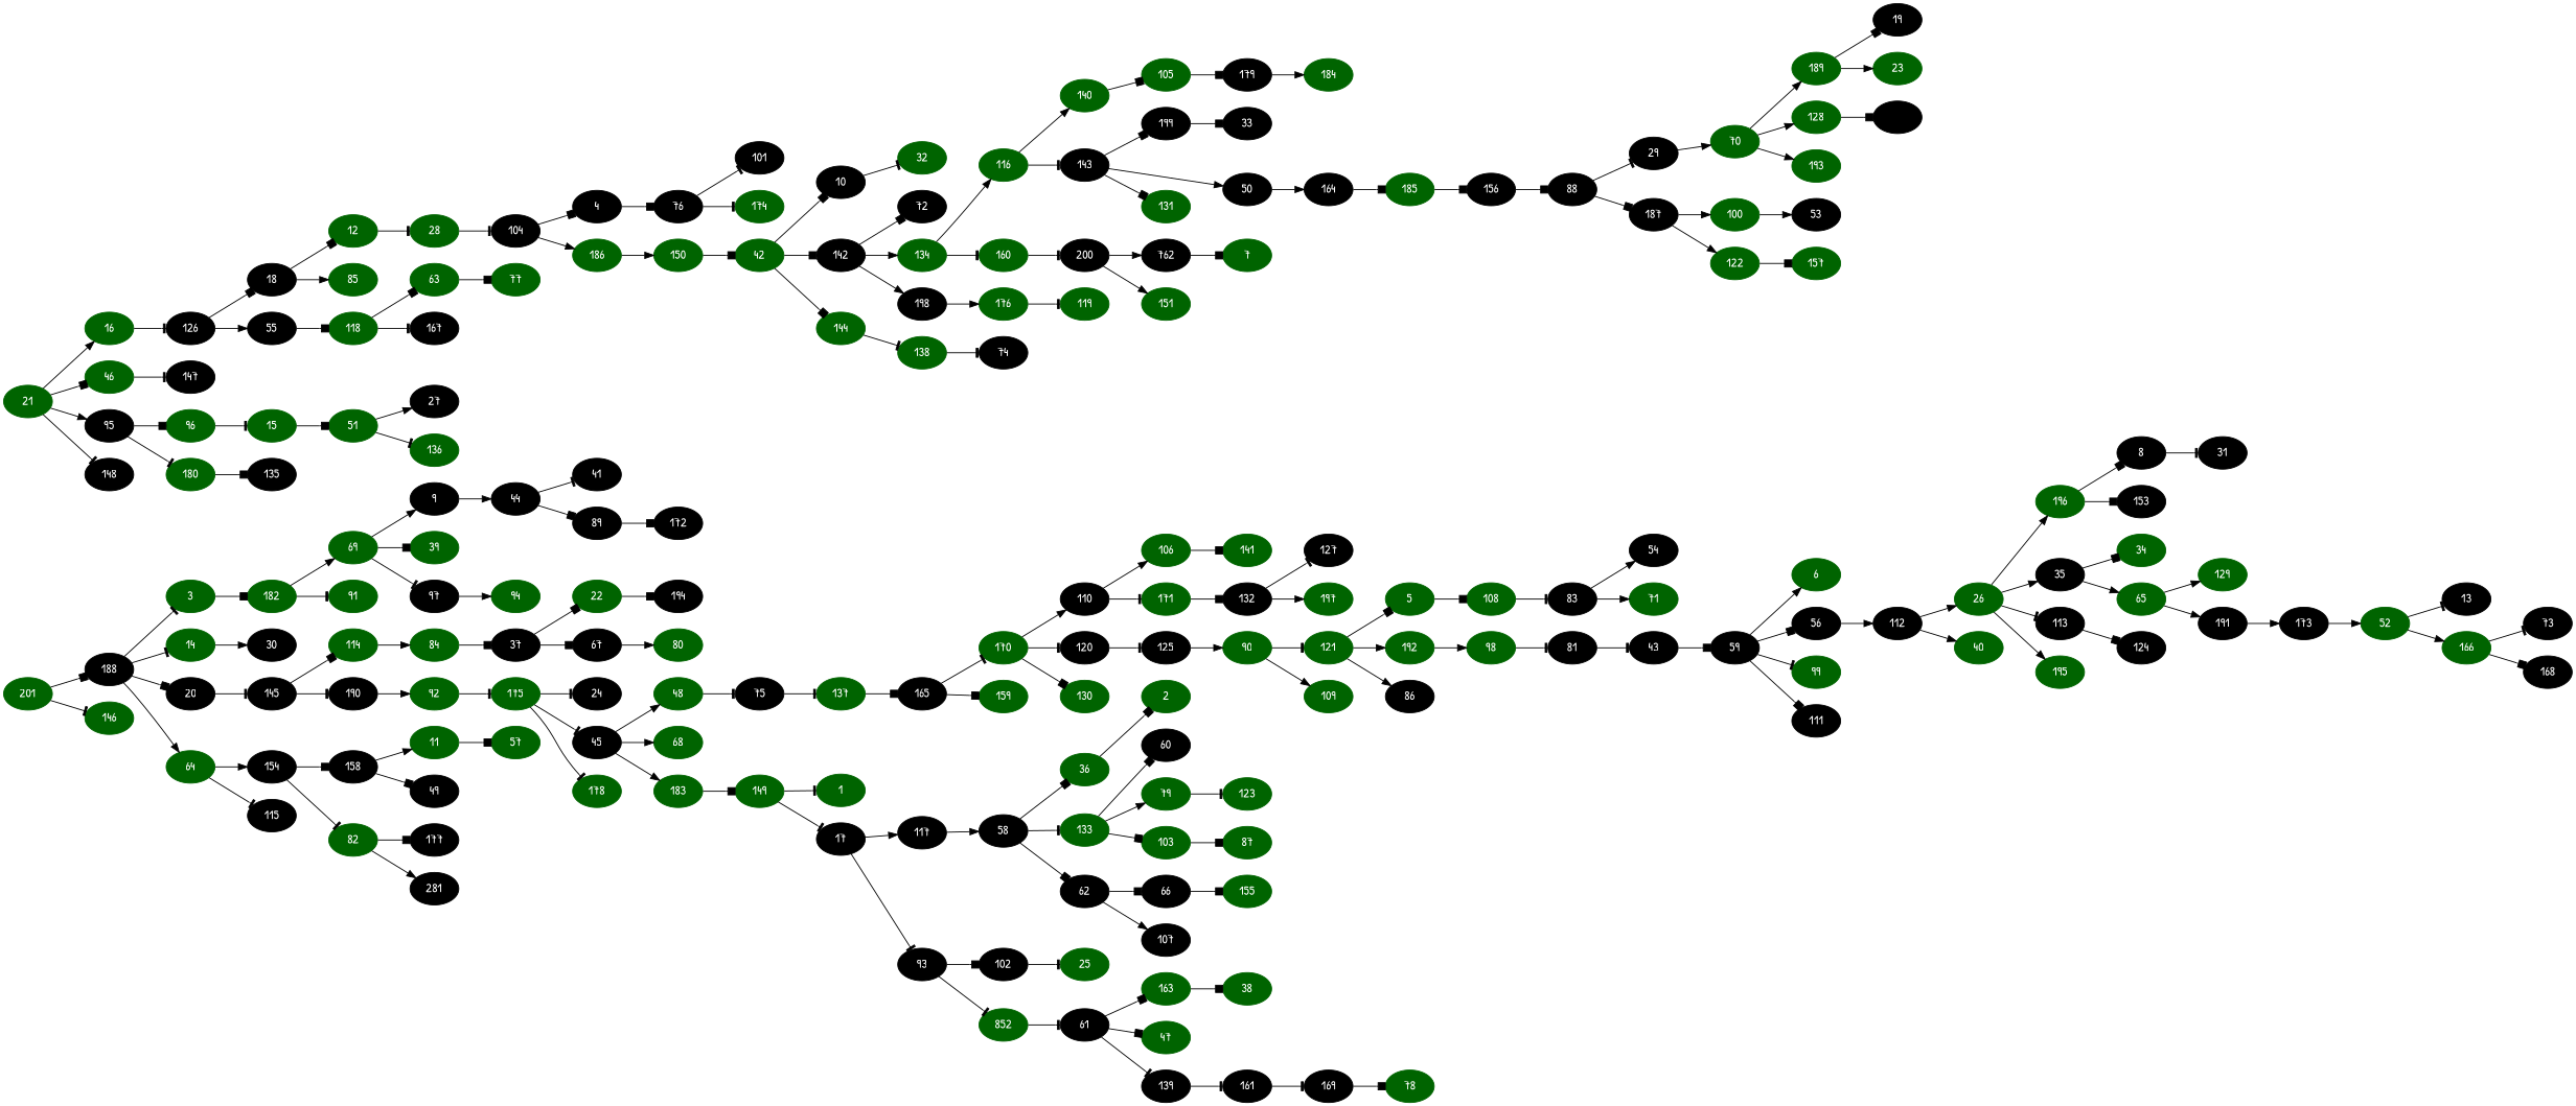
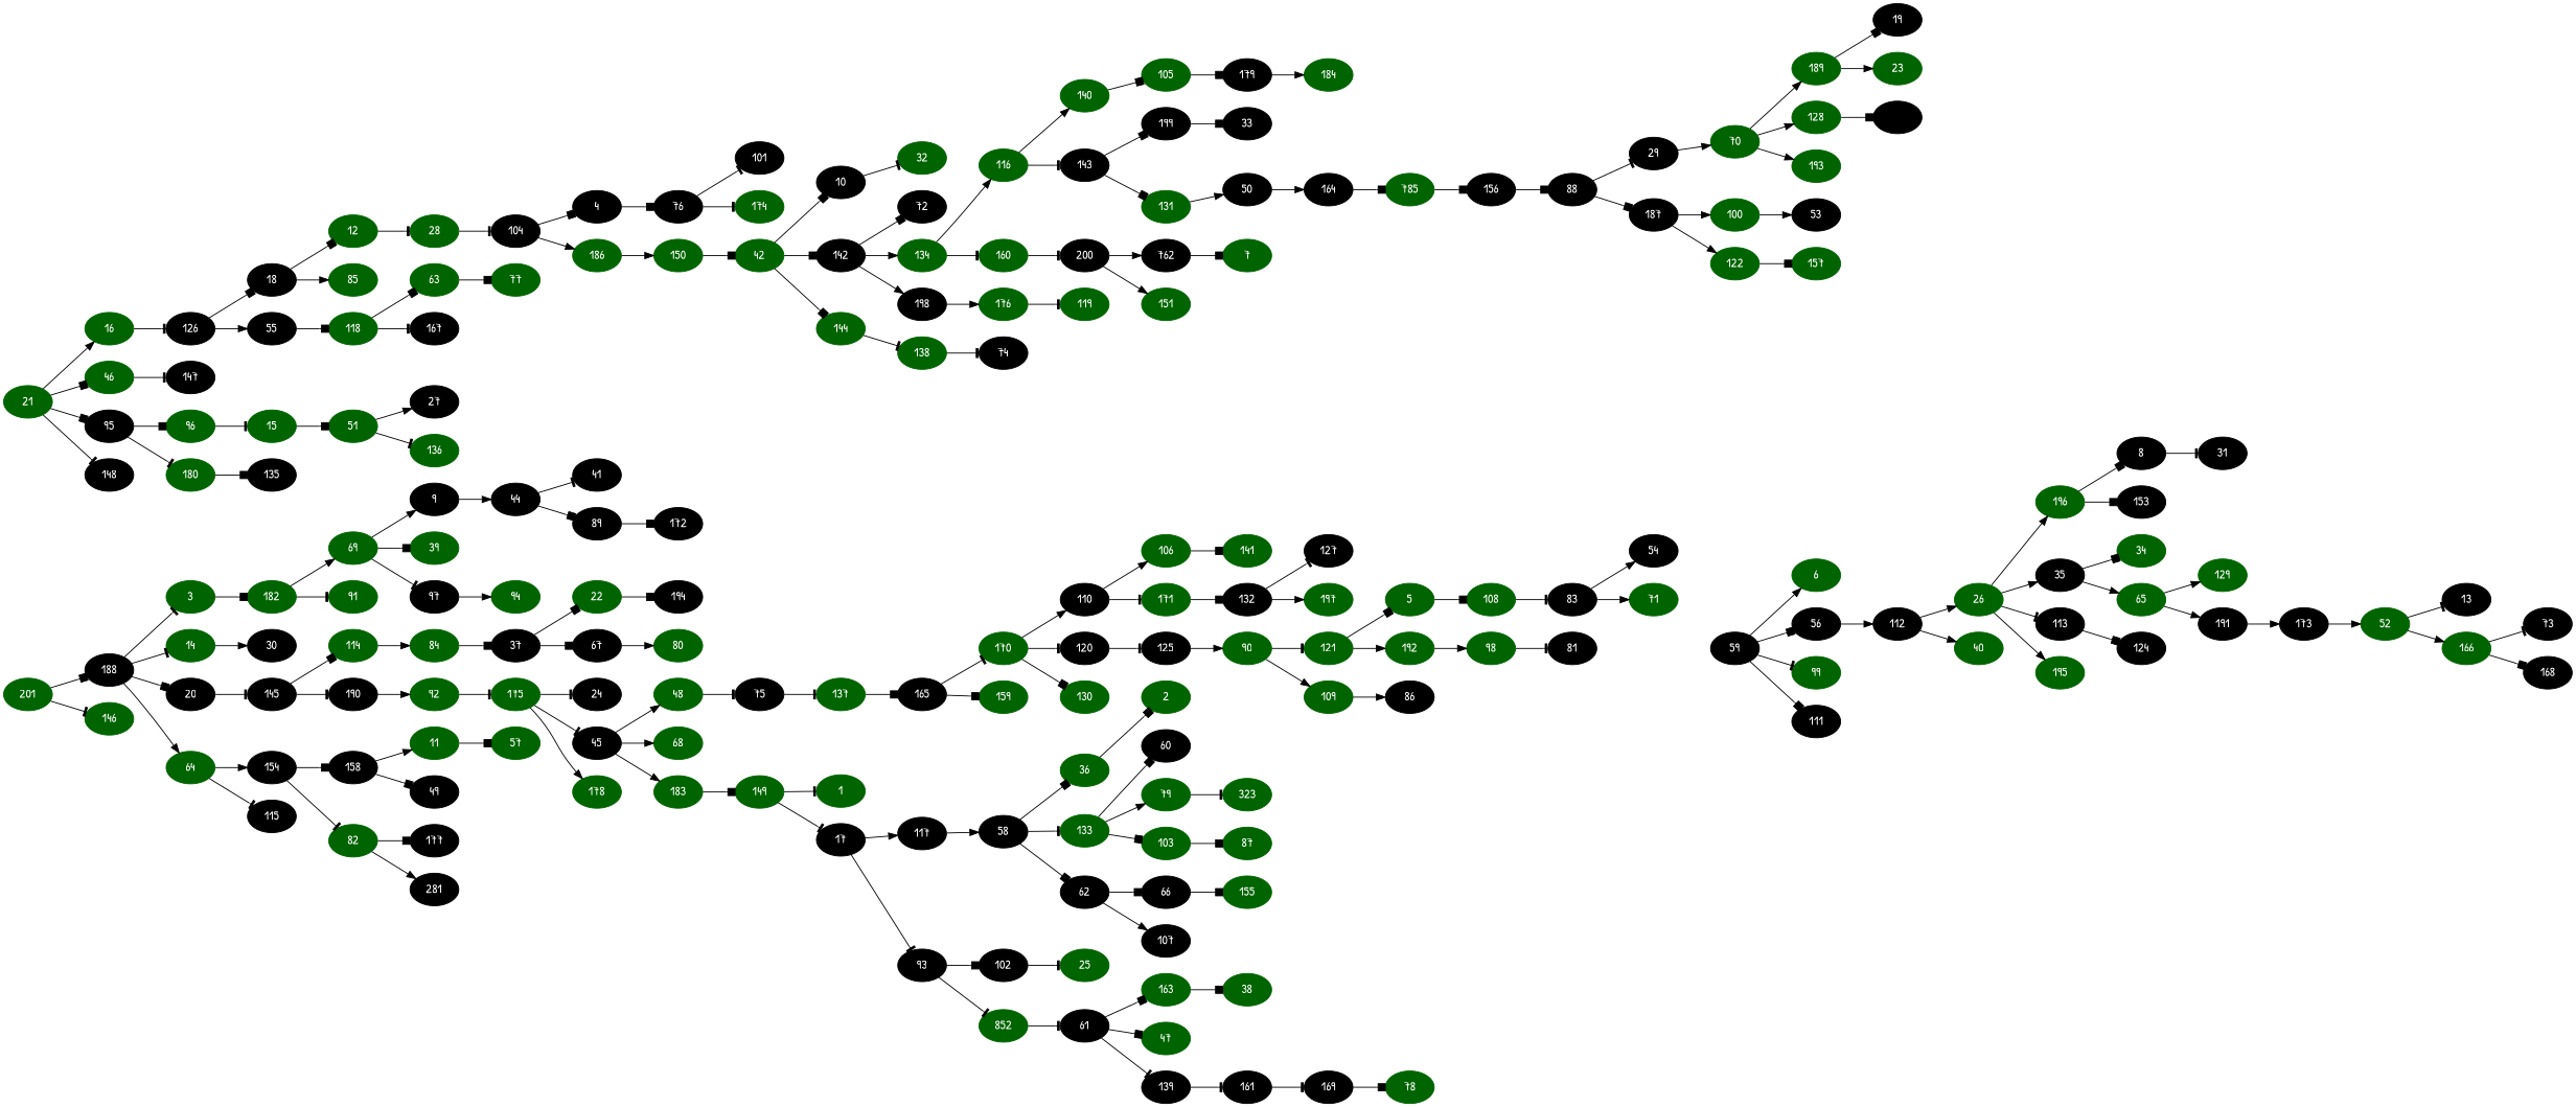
  digraph {
    fontname="Patrick Hand"
    rankdir=LR
    node [color=darkgreen fontcolor=white fontname="Patrick Hand" style=filled]
    edge [arrowhead=box fontname="Patrick Hand"]
    149
    1
    17 [color=black]
    117 [color=black]
    93 [color=black]
    36
    2
    188 [color=black]
    3
    14
    20 [color=black]
    64
    182
    30 [color=black]
    145 [color=black]
    154 [color=black]
    115 [color=black]
    69
    91
    104 [color=black]
    4 [color=black]
    186
    76 [color=black]
    150
    101 [color=black]
    174
    121
    5
    192
    108
    98
    83 [color=black]
    59 [color=black]
    6
    56 [color=black]
    99
    111 [color=black]
    112 [color=black]
    n39 [color=black label=762]
    7
    8 [color=black]
    196
    153 [color=black]
    31 [color=black]
    9 [color=black]
    39
    97 [color=black]
    44 [color=black]
    94
    41 [color=black]
    89 [color=black]
    10 [color=black]
    42
    142 [color=black]
    144
    32
    72 [color=black]
    134
    198 [color=black]
    138
    158 [color=black]
    11
    49 [color=black]
    57
    18 [color=black]
    12
    85
    28
    13 [color=black]
    52
    166
    73 [color=black]
    168 [color=black]
    96
    15
    51
    27 [color=black]
    136
    21
    16
    46
    95 [color=black]
    148 [color=black]
    126 [color=black]
    147 [color=black]
    180
    55 [color=black]
    58 [color=black]
    102 [color=black]
    n90 [label=852]
    118
    19 [color=black]
    189
    23
    114
    190 [color=black]
    37 [color=black]
    22
    67 [color=black]
    194 [color=black]
    80
    24 [color=black]
    175
    45 [color=black]
    178
    48
    68
    183
    25
    26
    40
    35 [color=black]
    113 [color=black]
    195
    34
    65
    124 [color=black]
    88 [color=black]
    29 [color=black]
    187 [color=black]
    70
    100
    122
    128
    193
    199 [color=black]
    33 [color=black]
    129
    191 [color=black]
    133
    62 [color=black]
    60 [color=black]
    79
    103
    66 [color=black]
    107 [color=black]
    84
    163
    38
    172 [color=black]
    81 [color=black]
-   43 [color=black]
    75 [color=black]
    61 [color=black]
    47
    139 [color=black]
    161 [color=black]
    137
    50 [color=black]
    131
    164 [color=black]
-   185
+   185 [label=785]
    173 [color=black]
    53 [color=black]
    54 [color=black]
    71
    63
    167 [color=black]
-   123
+   123 [label=323]
    87
    155
    77
    82
    s0 [color=black fontcolor=black]
    116
    160
    176
    74 [color=black]
    165 [color=black]
    169 [color=black]
    78
    177 [color=black]
    n173 [color=black label=281]
    86 [color=black]
    109
    156 [color=black]
    125 [color=black]
    90
    92
    135 [color=black]
    157
    140
    105
    179 [color=black]
    184
    110 [color=black]
    106
    171
    141
    132 [color=black]
    170
    120 [color=black]
    130
    143 [color=black]
    200 [color=black]
    119
    127 [color=black]
    197
    159
    201
    146
    151
    149 -> 1 [arrowhead=tee]
    149 -> 17 [arrowhead=tee]
    17 -> 117 [arrowhead=normal]
    17 -> 93 [arrowhead=tee]
    117 -> 58 [arrowhead=normal]
    93 -> 102
    93 -> n90 [arrowhead=tee]
    36 -> 2
    188 -> 3 [arrowhead=tee]
    188 -> 14 [arrowhead=tee]
    188 -> 20
    188 -> 64 [arrowhead=normal]
    3 -> 182
    14 -> 30 [arrowhead=normal]
    20 -> 145 [arrowhead=tee]
    64 -> 154 [arrowhead=normal]
    64 -> 115 [arrowhead=tee]
    182 -> 69 [arrowhead=normal]
    182 -> 91 [arrowhead=tee]
    145 -> 114
    145 -> 190 [arrowhead=tee]
    154 -> 158
    154 -> 82 [arrowhead=tee]
    69 -> 9 [arrowhead=normal]
    69 -> 39
    69 -> 97 [arrowhead=tee]
    104 -> 4
    104 -> 186 [arrowhead=normal]
    4 -> 76
    186 -> 150 [arrowhead=normal]
    76 -> 101 [arrowhead=tee]
    76 -> 174 [arrowhead=tee]
    150 -> 42
    121 -> 5
    121 -> 192 [arrowhead=normal]
    5 -> 108
    192 -> 98 [arrowhead=normal]
    108 -> 83 [arrowhead=tee]
    98 -> 81 [arrowhead=tee]
    83 -> 54 [arrowhead=normal]
    83 -> 71 [arrowhead=normal]
    59 -> 6 [arrowhead=normal]
    59 -> 56
    59 -> 99 [arrowhead=tee]
    59 -> 111
    56 -> 112 [arrowhead=normal]
    112 -> 26 [arrowhead=normal]
    112 -> 40 [arrowhead=normal]
    n39 -> 7
    8 -> 31 [arrowhead=tee]
    196 -> 8
    196 -> 153
    9 -> 44 [arrowhead=normal]
    97 -> 94 [arrowhead=normal]
    44 -> 41 [arrowhead=tee]
    44 -> 89
    89 -> 172
    10 -> 32 [arrowhead=tee]
    42 -> 10
    42 -> 142
    42 -> 144
    142 -> 72
    142 -> 134 [arrowhead=normal]
    142 -> 198 [arrowhead=normal]
    144 -> 138 [arrowhead=tee]
    134 -> 116 [arrowhead=normal]
    134 -> 160 [arrowhead=tee]
    198 -> 176 [arrowhead=normal]
    138 -> 74 [arrowhead=tee]
    158 -> 11 [arrowhead=normal]
    158 -> 49
    11 -> 57
    18 -> 12
    18 -> 85 [arrowhead=normal]
    12 -> 28 [arrowhead=tee]
    28 -> 104 [arrowhead=tee]
    52 -> 13 [arrowhead=tee]
    52 -> 166 [arrowhead=normal]
    166 -> 73 [arrowhead=tee]
    166 -> 168
    96 -> 15 [arrowhead=tee]
    15 -> 51
    51 -> 27 [arrowhead=normal]
    51 -> 136 [arrowhead=tee]
    21 -> 16 [arrowhead=normal]
    21 -> 46
-   21 -> 95 [arrowhead=normal]
+   21 -> 95
    21 -> 148 [arrowhead=tee]
    16 -> 126 [arrowhead=tee]
    46 -> 147 [arrowhead=tee]
    95 -> 96
    95 -> 180 [arrowhead=tee]
    126 -> 18
    126 -> 55 [arrowhead=normal]
    180 -> 135
    55 -> 118
    58 -> 36
    58 -> 133 [arrowhead=tee]
    58 -> 62
    102 -> 25 [arrowhead=tee]
    n90 -> 61 [arrowhead=tee]
    118 -> 63
    118 -> 167 [arrowhead=tee]
    189 -> 19
    189 -> 23 [arrowhead=normal]
    114 -> 84 [arrowhead=normal]
    190 -> 92 [arrowhead=normal]
    37 -> 22
    37 -> 67
    22 -> 194
    67 -> 80 [arrowhead=normal]
    175 -> 24 [arrowhead=tee]
    175 -> 45 [arrowhead=tee]
-   175 -> 178 [arrowhead=tee]
+   175 -> 178 [arrowhead=normal]
    45 -> 48 [arrowhead=normal]
    45 -> 68 [arrowhead=normal]
    45 -> 183 [arrowhead=normal]
    48 -> 75 [arrowhead=tee]
    183 -> 149
    26 -> 196 [arrowhead=normal]
    26 -> 35 [arrowhead=normal]
    26 -> 113 [arrowhead=tee]
    26 -> 195 [arrowhead=normal]
    35 -> 34
    35 -> 65 [arrowhead=normal]
    113 -> 124
    65 -> 129 [arrowhead=normal]
    65 -> 191 [arrowhead=normal]
    88 -> 29 [arrowhead=tee]
    88 -> 187
    29 -> 70 [arrowhead=normal]
    187 -> 100 [arrowhead=normal]
    187 -> 122 [arrowhead=normal]
    70 -> 189 [arrowhead=normal]
    70 -> 128 [arrowhead=normal]
    70 -> 193 [arrowhead=normal]
    100 -> 53 [arrowhead=normal]
    122 -> 157
    128 -> s0
    199 -> 33
    191 -> 173 [arrowhead=normal]
    133 -> 60
    133 -> 79 [arrowhead=normal]
    133 -> 103
    62 -> 66
    62 -> 107 [arrowhead=normal]
    79 -> 123 [arrowhead=tee]
    103 -> 87
    66 -> 155
    84 -> 37
    163 -> 38
-   81 -> 43 [arrowhead=tee]
-   43 -> 59
    75 -> 137 [arrowhead=tee]
    61 -> 163
    61 -> 47
    61 -> 139 [arrowhead=tee]
    139 -> 161 [arrowhead=tee]
    161 -> 169 [arrowhead=tee]
    137 -> 165
    50 -> 164 [arrowhead=normal]
-   143 -> 50 [arrowhead=normal]
+   131 -> 50 [arrowhead=normal]
    164 -> 185
    185 -> 156
    173 -> 52 [arrowhead=normal]
    63 -> 77
    82 -> 177
    82 -> n173 [arrowhead=normal]
    116 -> 140 [arrowhead=normal]
    116 -> 143 [arrowhead=tee]
    160 -> 200 [arrowhead=tee]
    176 -> 119 [arrowhead=tee]
    165 -> 170 [arrowhead=tee]
    165 -> 159
    169 -> 78
-   121 -> 86 [arrowhead=normal]
+   109 -> 86 [arrowhead=normal]
    156 -> 88
    125 -> 90 [arrowhead=normal]
    90 -> 121 [arrowhead=tee]
    90 -> 109 [arrowhead=normal]
    92 -> 175 [arrowhead=tee]
    140 -> 105
    105 -> 179
    179 -> 184 [arrowhead=normal]
    110 -> 106 [arrowhead=normal]
    110 -> 171 [arrowhead=tee]
    106 -> 141
    171 -> 132
    132 -> 127 [arrowhead=tee]
    132 -> 197 [arrowhead=normal]
    170 -> 110 [arrowhead=normal]
    170 -> 120 [arrowhead=tee]
    170 -> 130
    120 -> 125 [arrowhead=tee]
    143 -> 199
    143 -> 131
    200 -> n39 [arrowhead=normal]
    200 -> 151 [arrowhead=normal]
    201 -> 188
    201 -> 146 [arrowhead=tee]
  }
